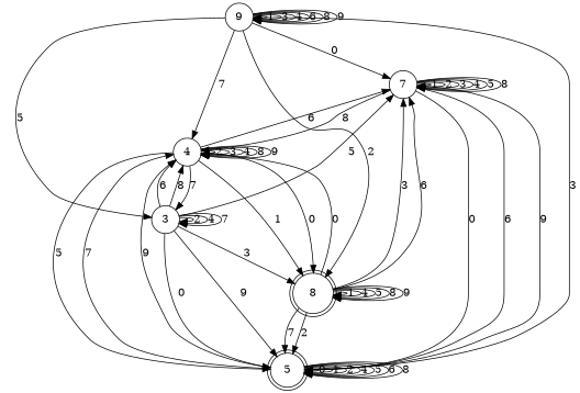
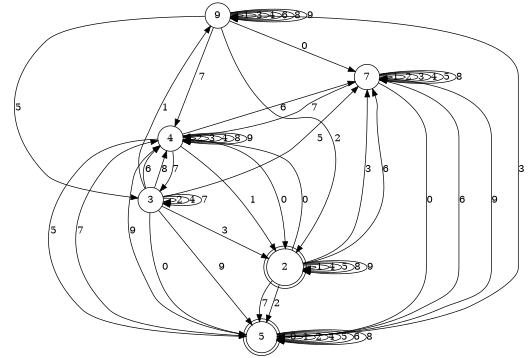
  digraph {
    node [shape=circle]
    n1 [label=9]
    n2 [label=7]
-   n3 [label=8 shape=doublecircle]
+   n3 [label=2 shape=doublecircle]
    n4 [label=3]
    n5 [label=4]
    n6 [label=5 shape=doublecircle]
    n1 -> n1 [label=1]
    n1 -> n1 [label=3]
    n1 -> n1 [label=4]
    n1 -> n1 [label=6]
    n1 -> n1 [label=8]
    n1 -> n1 [label=9]
    n1 -> n2 [label=0]
    n1 -> n3 [label=2]
    n1 -> n4 [label=5]
    n1 -> n5 [label=7]
    n2 -> n2 [label=1]
    n2 -> n2 [label=2]
    n2 -> n2 [label=3]
    n2 -> n2 [label=4]
    n2 -> n2 [label=5]
    n2 -> n2 [label=8]
-   n2 -> n5 [label=8]
+   n2 -> n5 [label=7]
    n2 -> n6 [label=0]
    n2 -> n6 [label=6]
    n2 -> n6 [label=9]
    n3 -> n2 [label=3]
    n3 -> n2 [label=6]
    n3 -> n3 [label=1]
    n3 -> n3 [label=4]
    n3 -> n3 [label=5]
    n3 -> n3 [label=8]
    n3 -> n3 [label=9]
    n3 -> n5 [label=0]
    n3 -> n6 [label=2]
    n3 -> n6 [label=7]
+   n4 -> n1 [label=1]
    n4 -> n2 [label=5]
    n4 -> n3 [label=3]
    n4 -> n4 [label=2]
    n4 -> n4 [label=4]
    n4 -> n4 [label=7]
    n4 -> n5 [label=6]
    n4 -> n5 [label=8]
    n4 -> n6 [label=0]
    n4 -> n6 [label=9]
    n5 -> n2 [label=6]
    n5 -> n3 [label=0]
    n5 -> n3 [label=1]
    n5 -> n4 [label=7]
    n5 -> n5 [label=2]
    n5 -> n5 [label=3]
    n5 -> n5 [label=4]
    n5 -> n5 [label=8]
    n5 -> n5 [label=9]
    n5 -> n6 [label=5]
    n6 -> n1 [label=3]
    n6 -> n5 [label=7]
    n6 -> n5 [label=9]
    n6 -> n6 [label=0]
    n6 -> n6 [label=1]
    n6 -> n6 [label=2]
    n6 -> n6 [label=4]
    n6 -> n6 [label=5]
    n6 -> n6 [label=6]
    n6 -> n6 [label=8]
  }
